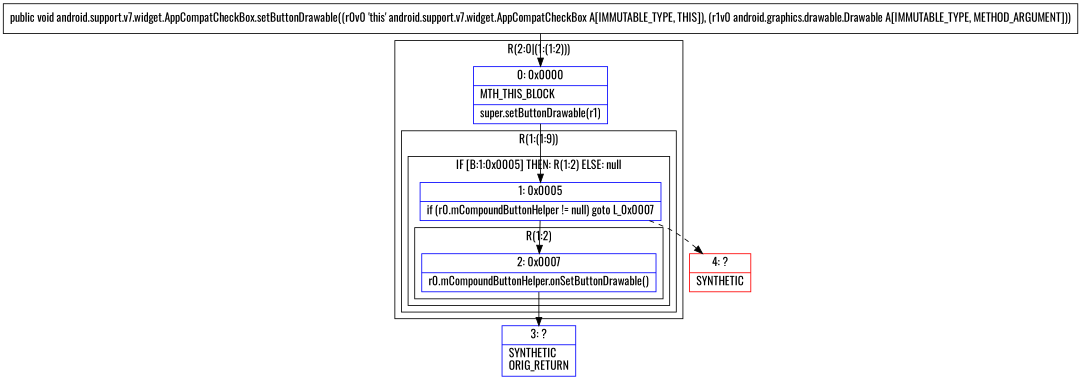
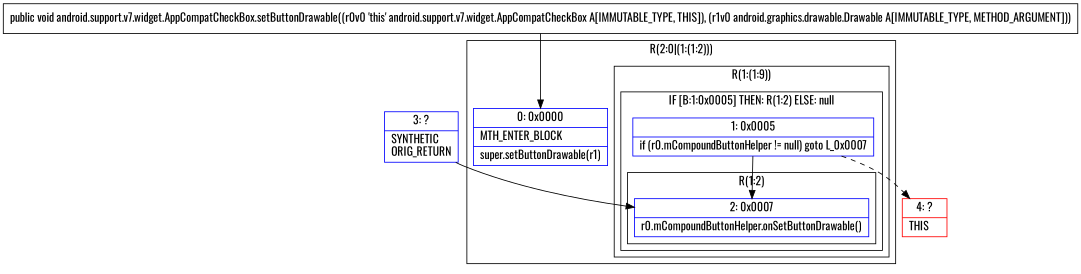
  digraph {
    fontname=Oswald
    node [color=blue fontname=Oswald shape=record]
    edge [fontname=Oswald]
    n1 [label="{2\:\ 0x0007|r0.mCompoundButtonHelper.onSetButtonDrawable()\l}"]
    n2 [label="{1\:\ 0x0005|if (r0.mCompoundButtonHelper != null) goto L_0x0007\l}"]
-   n3 [label="{0\:\ 0x0000|MTH_THIS_BLOCK\l|super.setButtonDrawable(r1)\l}"]
+   n3 [label="{0\:\ 0x0000|MTH_ENTER_BLOCK\l|super.setButtonDrawable(r1)\l}"]
    n4 [label="{3\:\ ?|SYNTHETIC\lORIG_RETURN\l}"]
-   n5 [color=red label="{4\:\ ?|SYNTHETIC\l}"]
+   n5 [color=red label="{4\:\ ?|THIS\l}"]
    n6 [label="{public void android.support.v7.widget.AppCompatCheckBox.setButtonDrawable((r0v0 'this' android.support.v7.widget.AppCompatCheckBox A[IMMUTABLE_TYPE, THIS]), (r1v0 android.graphics.drawable.Drawable A[IMMUTABLE_TYPE, METHOD_ARGUMENT])) }" color=""]
    subgraph cluster_1 {
      label="R(2:0|(1:(1:2)))"
      n3
      subgraph cluster_2 {
        label="R(1:(1:9))"
        subgraph cluster_3 {
          label="IF [B:1:0x0005] THEN: R(1:2) ELSE: null"
          n2
          subgraph cluster_4 {
            label="R(1:2)"
            n1
          }
        }
      }
    }
-   n1 -> n4
+   n4 -> n1
    n2 -> n1
    n2 -> n5 [style=dashed]
-   n3 -> n2
    n6 -> n3
  }
